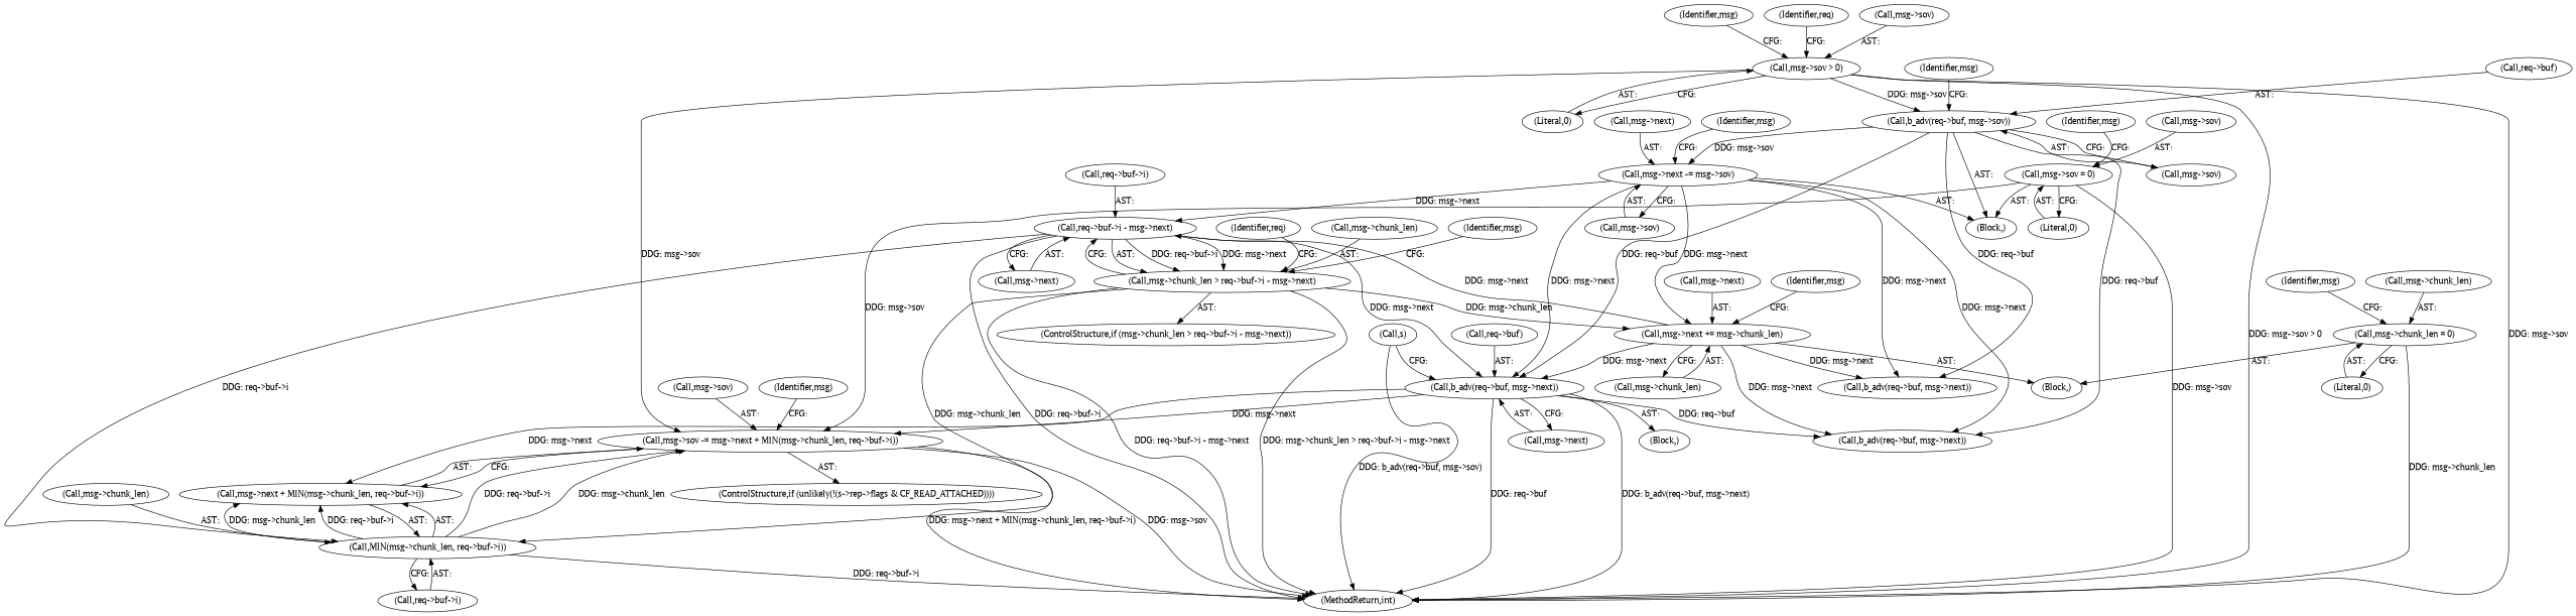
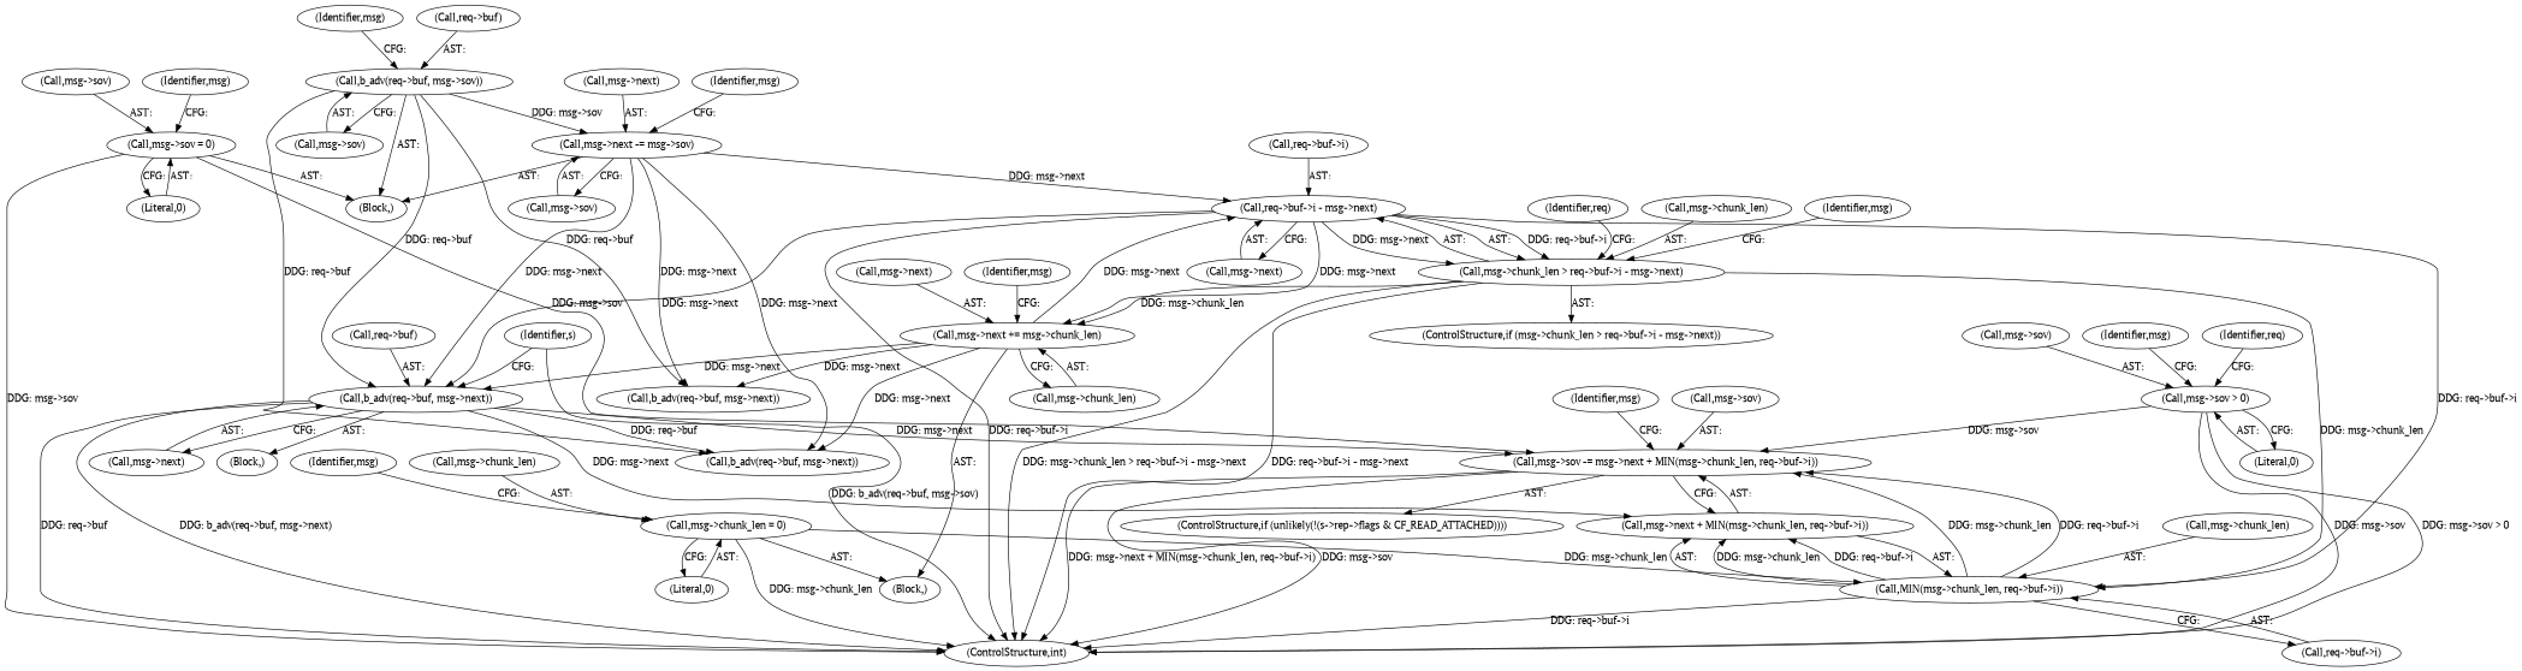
  digraph {
    fontname="PT Serif"
    node [fontname="PT Serif"]
    edge [fontname="PT Serif"]
    n1 [label="(Call,msg->sov -= msg->next + MIN(msg->chunk_len, req->buf->i))"]
    n2 [label="(ControlStructure,if (unlikely(!(s->rep->flags & CF_READ_ATTACHED))))"]
-   n3 [label="(MethodReturn,int)"]
+   n3 [label="(ControlStructure,int)"]
    n4 [label="(Call,msg->next + MIN(msg->chunk_len, req->buf->i))"]
    n5 [label="(Call,MIN(msg->chunk_len, req->buf->i))"]
    n6 [label="(Call,b_adv(req->buf, msg->next))"]
    n7 [label="(Call,msg->next)"]
    n8 [label="(Block,)"]
    n9 [label="(Call,b_adv(req->buf, msg->next))"]
    n10 [label="(Call,b_adv(req->buf, msg->sov))"]
    n11 [label="(Call,msg->next -= msg->sov)"]
    n12 [label="(Call,msg->sov)"]
    n13 [label="(Block,)"]
    n14 [label="(Call,b_adv(req->buf, msg->next))"]
    n15 [label="(Call,req->buf->i - msg->next)"]
    n16 [label="(Call,msg->sov)"]
    n17 [label="(Call,msg->sov > 0)"]
    n18 [label="(Literal,0)"]
    n19 [label="(Call,msg->next += msg->chunk_len)"]
    n20 [label="(Call,msg->chunk_len > req->buf->i - msg->next)"]
    n21 [label="(Call,msg->next)"]
    n22 [label="(Block,)"]
    n23 [label="(Call,msg->chunk_len)"]
    n24 [label="(ControlStructure,if (msg->chunk_len > req->buf->i - msg->next))"]
    n25 [label="(Call,req->buf->i)"]
    n26 [label="(Call,msg->chunk_len = 0)"]
    n27 [label="(Literal,0)"]
    n28 [label="(Call,msg->sov = 0)"]
    n29 [label="(Literal,0)"]
    n30 [label="(Call,msg->chunk_len)"]
    n31 [label="(Call,msg->chunk_len)"]
    n32 [label="(Identifier,msg)"]
    n33 [label="(Call,msg->sov)"]
-   n34 [label="(Call,s)"]
+   n34 [label="(Identifier,s)"]
    n35 [label="(Call,req->buf->i)"]
    n36 [label="(Identifier,msg)"]
    n37 [label="(Identifier,msg)"]
    n38 [label="(Identifier,msg)"]
    n39 [label="(Identifier,req)"]
    n40 [label="(Call,msg->next)"]
    n41 [label="(Call,msg->sov)"]
    n42 [label="(Identifier,msg)"]
    n43 [label="(Identifier,msg)"]
    n44 [label="(Identifier,msg)"]
    n45 [label="(Identifier,req)"]
    n46 [label="(Call,msg->chunk_len)"]
    n47 [label="(Identifier,msg)"]
    n48 [label="(Call,msg->sov)"]
    n49 [label="(Call,req->buf)"]
    n50 [label="(Call,req->buf)"]
    n51 [label="(Call,msg->next)"]
    n1 -> n2 [label="AST: "]
    n1 -> n3 [label="DDG: msg->next + MIN(msg->chunk_len, req->buf->i)"]
    n1 -> n3 [label="DDG: msg->sov"]
    n1 -> n4 [label="CFG: "]
    n4 -> n1 [label="AST: "]
    n4 -> n5 [label="AST: "]
    n5 -> n1 [label="DDG: msg->chunk_len"]
    n5 -> n1 [label="DDG: req->buf->i"]
    n5 -> n3 [label="DDG: req->buf->i"]
    n5 -> n4 [label="AST: "]
    n5 -> n4 [label="DDG: msg->chunk_len"]
    n5 -> n4 [label="DDG: req->buf->i"]
    n5 -> n25 [label="CFG: "]
    n6 -> n1 [label="DDG: msg->next"]
    n6 -> n3 [label="DDG: b_adv(req->buf, msg->next)"]
    n6 -> n3 [label="DDG: req->buf"]
    n6 -> n4 [label="DDG: msg->next"]
    n6 -> n7 [label="CFG: "]
    n6 -> n8 [label="AST: "]
    n6 -> n9 [label="DDG: req->buf"]
    n7 -> n6 [label="AST: "]
    n10 -> n6 [label="DDG: req->buf"]
    n10 -> n9 [label="DDG: req->buf"]
    n10 -> n11 [label="DDG: msg->sov"]
    n10 -> n12 [label="CFG: "]
    n10 -> n13 [label="AST: "]
    n10 -> n14 [label="DDG: req->buf"]
    n11 -> n6 [label="DDG: msg->next"]
    n11 -> n9 [label="DDG: msg->next"]
    n11 -> n13 [label="AST: "]
    n11 -> n14 [label="DDG: msg->next"]
    n11 -> n15 [label="DDG: msg->next"]
    n11 -> n16 [label="CFG: "]
    n12 -> n10 [label="AST: "]
    n15 -> n3 [label="DDG: req->buf->i"]
    n15 -> n5 [label="DDG: req->buf->i"]
    n15 -> n6 [label="DDG: msg->next"]
-   n11 -> n19 [label="DDG: msg->next"]
+   n15 -> n19 [label="DDG: msg->next"]
    n15 -> n20 [label="AST: "]
    n15 -> n20 [label="DDG: req->buf->i"]
    n15 -> n20 [label="DDG: msg->next"]
    n15 -> n21 [label="CFG: "]
    n16 -> n11 [label="AST: "]
    n17 -> n1 [label="DDG: msg->sov"]
    n17 -> n3 [label="DDG: msg->sov"]
    n17 -> n3 [label="DDG: msg->sov > 0"]
-   n17 -> n10 [label="DDG: msg->sov"]
    n17 -> n18 [label="CFG: "]
    n18 -> n17 [label="AST: "]
    n19 -> n6 [label="DDG: msg->next"]
    n19 -> n9 [label="DDG: msg->next"]
    n19 -> n14 [label="DDG: msg->next"]
    n19 -> n15 [label="DDG: msg->next"]
    n19 -> n22 [label="AST: "]
    n19 -> n23 [label="CFG: "]
    n20 -> n3 [label="DDG: req->buf->i - msg->next"]
    n20 -> n3 [label="DDG: msg->chunk_len > req->buf->i - msg->next"]
    n20 -> n5 [label="DDG: msg->chunk_len"]
-   n20 -> n15 [label="CFG: "]
+   n20 -> n15 [label="AST: "]
    n20 -> n19 [label="DDG: msg->chunk_len"]
    n20 -> n24 [label="AST: "]
    n21 -> n15 [label="AST: "]
    n23 -> n19 [label="AST: "]
    n25 -> n5 [label="AST: "]
    n26 -> n3 [label="DDG: msg->chunk_len"]
+   n26 -> n5 [label="DDG: msg->chunk_len"]
    n26 -> n22 [label="AST: "]
    n26 -> n27 [label="CFG: "]
    n27 -> n26 [label="AST: "]
    n28 -> n1 [label="DDG: msg->sov"]
    n28 -> n3 [label="DDG: msg->sov"]
    n28 -> n13 [label="AST: "]
    n28 -> n29 [label="CFG: "]
    n29 -> n28 [label="AST: "]
    n30 -> n20 [label="AST: "]
    n31 -> n5 [label="AST: "]
    n32 -> n1 [label="CFG: "]
    n33 -> n28 [label="AST: "]
    n34 -> n3 [label="DDG: b_adv(req->buf, msg->sov)"]
    n34 -> n6 [label="CFG: "]
    n35 -> n15 [label="AST: "]
    n36 -> n17 [label="CFG: "]
    n37 -> n20 [label="CFG: "]
    n38 -> n28 [label="CFG: "]
    n39 -> n20 [label="CFG: "]
    n40 -> n11 [label="AST: "]
    n41 -> n1 [label="AST: "]
    n42 -> n11 [label="CFG: "]
    n43 -> n19 [label="CFG: "]
    n44 -> n10 [label="CFG: "]
    n45 -> n17 [label="CFG: "]
    n46 -> n26 [label="AST: "]
    n47 -> n26 [label="CFG: "]
    n48 -> n17 [label="AST: "]
    n49 -> n10 [label="AST: "]
    n50 -> n6 [label="AST: "]
    n51 -> n19 [label="AST: "]
  }
